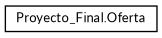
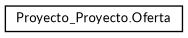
  digraph {
    rankdir=LR
    fontname=Lato
-   n1 [color=black fillcolor=white fontname=Lato fontsize=10 height=0.2 label="Proyecto_Final.Oferta" shape=record style=filled width=0.4]
+   n1 [color=black fillcolor=white fontname=Lato fontsize=10 height=0.2 label="Proyecto_Proyecto.Oferta" shape=record style=filled width=0.4]
  }
